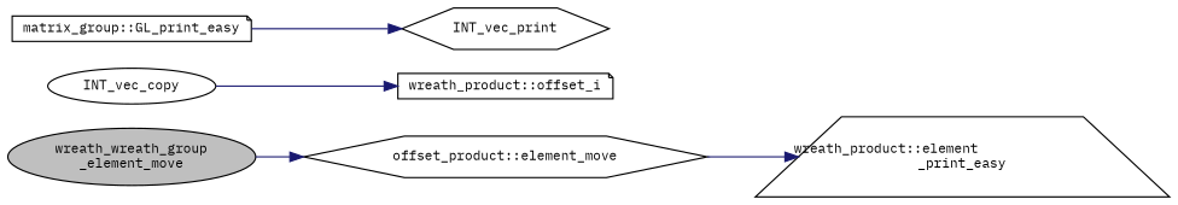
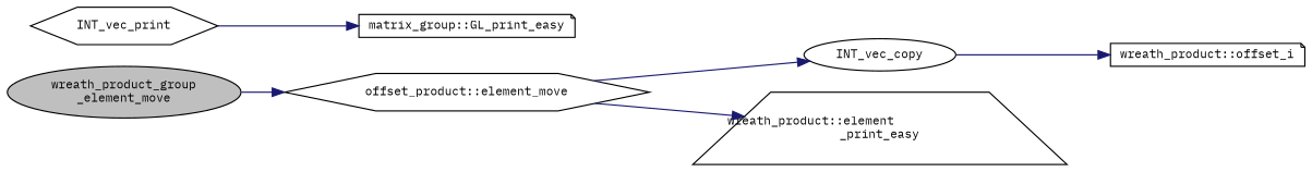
  digraph {
    fontname="IBM Plex Mono"
    rankdir=LR
    node [color=black fillcolor=white fontname="IBM Plex Mono" fontsize=10 shape=ellipse style=filled]
    edge [color=midnightblue fontname="IBM Plex Mono" fontsize=10 labelfontname=Helvetica labelfontsize=10 style=solid]
-   n1 [fillcolor=grey75 fontcolor=black height=0.2 label="wreath_wreath_group\l_element_move" width=0.4]
+   n1 [fillcolor=grey75 fontcolor=black height=0.2 label="wreath_product_group\l_element_move" width=0.4]
    n2 [height=0.2 label="offset_product::element_move" shape=hexagon width=0.4]
    n3 [height=0.2 label=INT_vec_copy width=0.4]
    n4 [height=0.2 label="wreath_product::element\l_print_easy" shape=trapezium width=0.4]
    n5 [height=0.2 label="wreath_product::offset_i" shape=note width=0.4]
    n6 [height=0.2 label="matrix_group::GL_print_easy" shape=note width=0.4]
    n7 [height=0.2 label=INT_vec_print shape=hexagon width=0.4]
    n1 -> n2
+   n2 -> n3
    n2 -> n4
    n3 -> n5
-   n6 -> n7
+   n7 -> n6
  }
